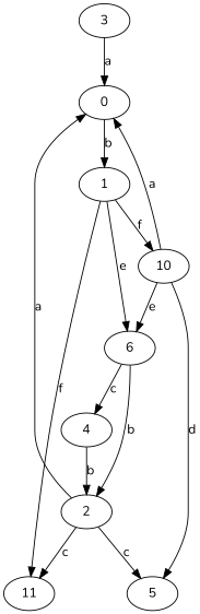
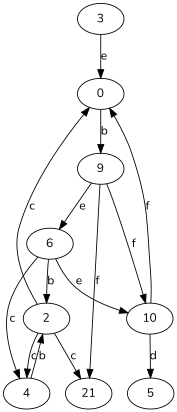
  strict digraph {
    fontname=Nunito
    node [fontname=Nunito]
    edge [fontname=Nunito]
    0
-   1
+   1 [label=9]
    10
    n4 [label=6]
-   11
+   11 [label=21]
    5
    2
    4
    3
    0 -> 1 [label=b]
    1 -> 10 [label=f]
    1 -> n4 [label=e]
    1 -> 11 [label=f]
-   10 -> 0 [label=a]
-   10 -> n4 [label=e]
+   10 -> 0 [label=f]
+   n4 -> 10 [label=e]
    10 -> 5 [label=d]
    n4 -> 2 [label=b]
    n4 -> 4 [label=c]
-   2 -> 0 [label=a]
+   2 -> 0 [label=c]
    2 -> 11 [label=c]
-   2 -> 5 [label=c]
+   2 -> 4 [label=c]
    4 -> 2 [label=b]
-   3 -> 0 [label=a]
+   3 -> 0 [label=e]
  }
